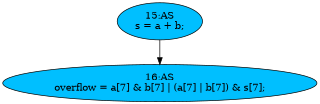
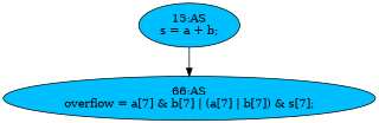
  strict digraph {
    node [fillcolor=deepskyblue statements="[]" style=filled typ=Assign]
-   n1 [ast="<pyverilog.vparser.ast.Assign object at 0x7f0fadf71590>" def_var="['overflow']" label="16:AS\noverflow = a[7] & b[7] | (a[7] | b[7]) & s[7];" use_var="['a', 'b', 'a', 'b', 's']"]
+   n1 [ast="<pyverilog.vparser.ast.Assign object at 0x7f0fadf71590>" def_var="['overflow']" label="66:AS\noverflow = a[7] & b[7] | (a[7] | b[7]) & s[7];" use_var="['a', 'b', 'a', 'b', 's']"]
    n2 [ast="<pyverilog.vparser.ast.Assign object at 0x7f0fadf16950>" def_var="['s']" label="15:AS\ns = a + b;" use_var="['a', 'b']"]
    n2 -> n1
  }
